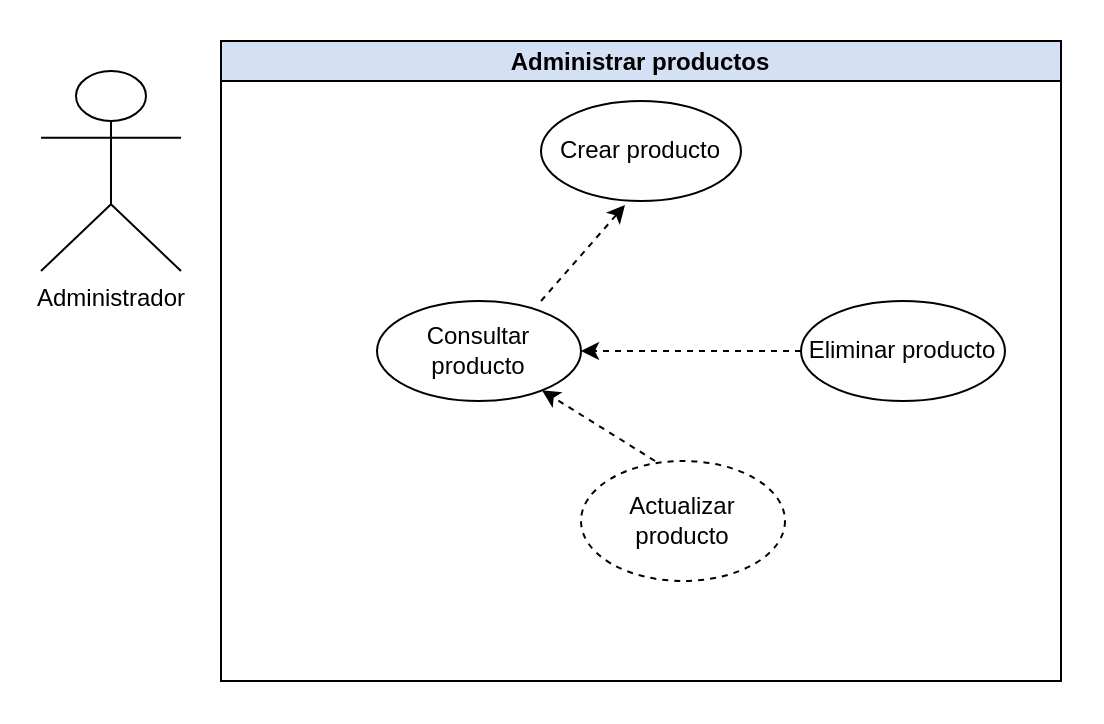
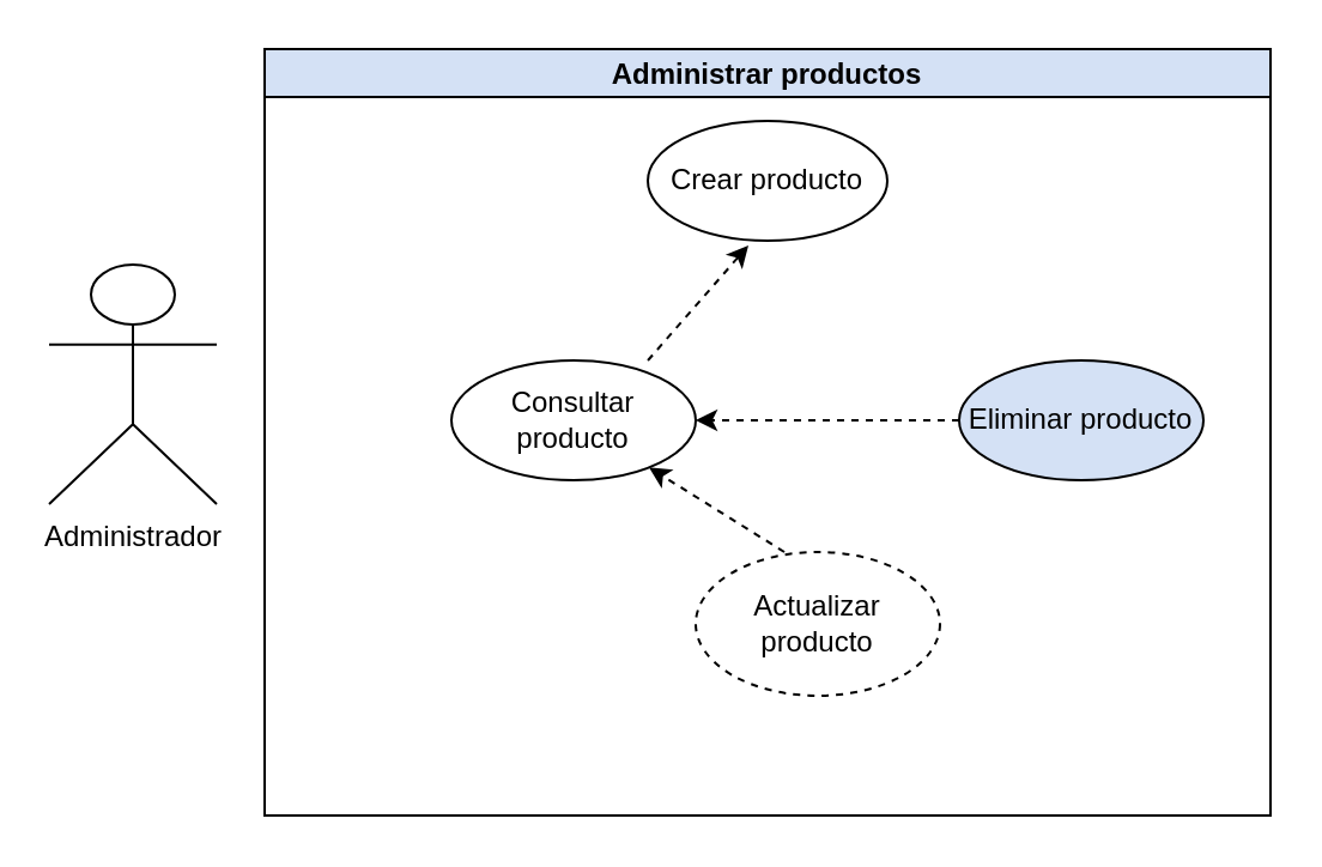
  <mxCell id="0" />
  <mxCell id="1" parent="0" />
- <mxCell id="2" value="Administrador" style="shape=umlActor;verticalLabelPosition=bottom;verticalAlign=top;html=1;outlineConnect=0;" parent="1" vertex="1"><mxGeometry x="20" y="35" width="70" height="100" as="geometry" /></mxCell>
+ <mxCell id="2" value="Administrador" style="shape=umlActor;verticalLabelPosition=bottom;verticalAlign=top;html=1;outlineConnect=0;" parent="1" vertex="1"><mxGeometry x="20" y="110" width="70" height="100" as="geometry" /></mxCell>
  <mxCell id="3" value="Administrar productos" style="swimlane;fillColor=#D4E1F5;startSize=20;" parent="1" vertex="1"><mxGeometry x="110" y="20" width="420" height="320" as="geometry" /></mxCell>
  <mxCell id="4" value="Consultar producto" style="ellipse;whiteSpace=wrap;html=1;" parent="3" vertex="1"><mxGeometry x="78" y="130" width="102" height="50" as="geometry" /></mxCell>
  <mxCell id="5" value="Crear producto" style="ellipse;whiteSpace=wrap;html=1;" parent="3" vertex="1"><mxGeometry x="160" y="30" width="100" height="50" as="geometry" /></mxCell>
- <mxCell id="6" value="Eliminar producto" style="ellipse;whiteSpace=wrap;html=1;" vertex="1" parent="3"><mxGeometry x="290" y="130" width="102" height="50" as="geometry" /></mxCell>
+ <mxCell id="6" value="Eliminar producto" style="ellipse;whiteSpace=wrap;html=1;fillColor=#d4e1f5;" vertex="1" parent="3"><mxGeometry x="290" y="130" width="102" height="50" as="geometry" /></mxCell>
  <mxCell id="7" value="Actualizar producto" style="ellipse;whiteSpace=wrap;html=1;dashed=1;" vertex="1" parent="3"><mxGeometry x="180" y="210" width="102" height="60" as="geometry" /></mxCell>
  <mxCell id="8" value="" style="endArrow=classic;html=1;exitX=0.804;exitY=0;exitDx=0;exitDy=0;exitPerimeter=0;dashed=1;entryX=0.42;entryY=1.04;entryDx=0;entryDy=0;entryPerimeter=0;" edge="1" parent="3" source="4" target="5"><mxGeometry width="50" height="50" relative="1" as="geometry"><mxPoint x="210" y="210" as="sourcePoint" /><mxPoint x="240" y="100" as="targetPoint" /></mxGeometry></mxCell>
  <mxCell id="9" value="" style="endArrow=classic;html=1;exitX=0;exitY=0.5;exitDx=0;exitDy=0;entryX=1;entryY=0.5;entryDx=0;entryDy=0;dashed=1;" edge="1" parent="3" source="6" target="4"><mxGeometry width="50" height="50" relative="1" as="geometry"><mxPoint x="210" y="200" as="sourcePoint" /><mxPoint x="260" y="150" as="targetPoint" /></mxGeometry></mxCell>
  <mxCell id="10" value="" style="endArrow=classic;html=1;dashed=1;exitX=0.363;exitY=0;exitDx=0;exitDy=0;exitPerimeter=0;" edge="1" parent="3" source="7" target="4"><mxGeometry width="50" height="50" relative="1" as="geometry"><mxPoint x="210" y="200" as="sourcePoint" /><mxPoint x="260" y="150" as="targetPoint" /></mxGeometry></mxCell>
